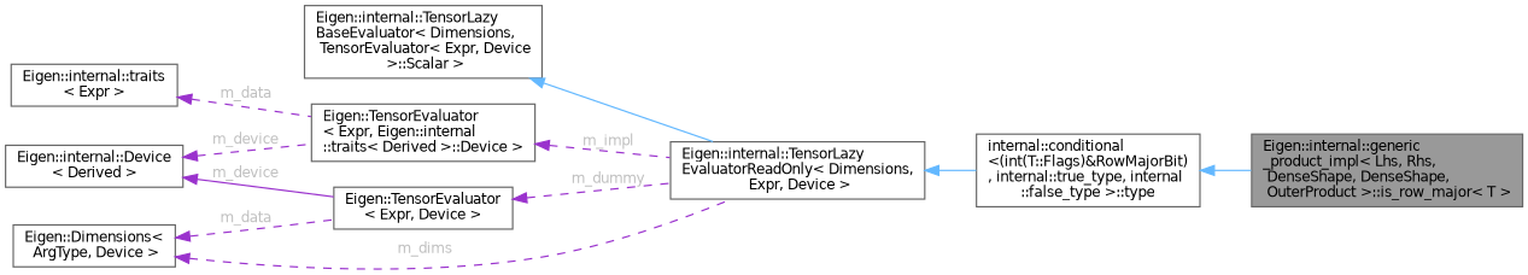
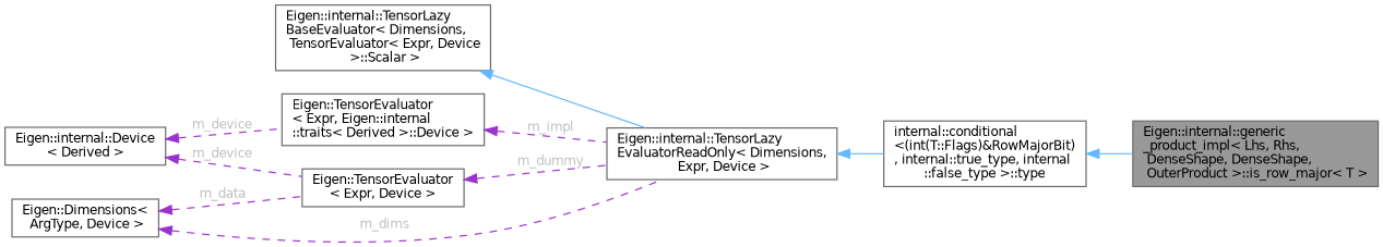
  digraph {
    rankdir=LR
    node [color=gray40 fillcolor=white fontname=Helvetica fontsize=10 shape=box style=filled]
    edge [color=darkorchid3 dir=back fontname=Helvetica fontsize=10 labelfontname=Helvetica labelfontsize=10 style=dashed fontcolor=grey]
    n1 [fillcolor=grey60 fontcolor=black height=0.2 label="Eigen::internal::generic\l_product_impl\< Lhs, Rhs,\l DenseShape, DenseShape,\l OuterProduct \>::is_row_major\< T \>" width=0.4]
    n2 [height=0.2 label="internal::conditional\l\<(int(T::Flags)&RowMajorBit)\l, internal::true_type, internal\l::false_type \>::type" width=0.4]
    n3 [height=0.2 label="Eigen::internal::TensorLazy\lEvaluatorReadOnly\< Dimensions,\l Expr, Device \>" width=0.4]
    n4 [height=0.2 label="Eigen::internal::TensorLazy\lBaseEvaluator\< Dimensions,\l TensorEvaluator\< Expr, Device\l \>::Scalar \>" width=0.4]
    n5 [height=0.2 label="Eigen::TensorEvaluator\l\< Expr, Eigen::internal\l::traits\< Derived \>::Device \>" width=0.4]
-   n6 [height=0.2 label="Eigen::internal::traits\l\< Expr \>" width=0.4]
    n7 [height=0.2 label="Eigen::TensorEvaluator\l\< Expr, Device \>" width=0.4]
    n8 [height=0.2 label="Eigen::internal::Device\l\< Derived \>" width=0.4]
    n9 [height=0.2 label="Eigen::Dimensions\<\l ArgType, Device \>" width=0.4]
    n2 -> n1 [color=steelblue1 style=solid fontcolor=""]
    n3 -> n2 [color=steelblue1 style=solid fontcolor=""]
    n4 -> n3 [color=steelblue1 style=solid fontcolor=""]
    n5 -> n3 [label=" m_impl"]
-   n6 -> n5 [label=" m_data"]
    n7 -> n3 [label=" m_dummy"]
    n8 -> n5 [label=" m_device"]
-   n8 -> n7 [label=" m_device" style=solid]
+   n8 -> n7 [label=" m_device"]
    n9 -> n3 [label=" m_dims"]
    n9 -> n7 [label=" m_data"]
  }
